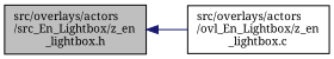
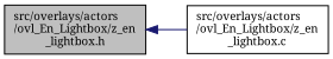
  digraph {
    rankdir=LR
    fontname="Noto Serif"
    node [color=black fontname="Noto Serif" fontsize=10 shape=record style=filled]
-   n1 [fillcolor=grey75 fontcolor=black height=0.2 label="src/overlays/actors\l/src_En_Lightbox/z_en\l_lightbox.h" width=0.4]
+   n1 [fillcolor=grey75 fontcolor=black height=0.2 label="src/overlays/actors\l/ovl_En_Lightbox/z_en\l_lightbox.h" width=0.4]
    n2 [fillcolor=white height=0.2 label="src/overlays/actors\l/ovl_En_Lightbox/z_en\l_lightbox.c" width=0.4]
    n1 -> n2 [color=midnightblue dir=back fontname="Noto Serif" fontsize=10 labelfontname=Helvetica labelfontsize=10 style=solid]
  }
